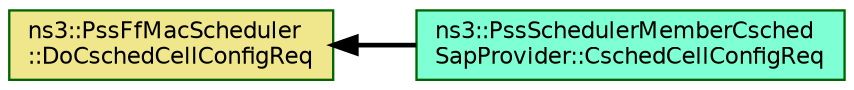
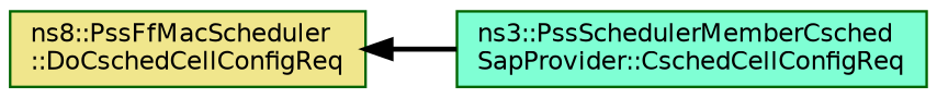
  digraph {
    rankdir=LR
    node [color=darkgreen fontname=Helvetica fontsize=10 shape=record style=filled]
-   n1 [fillcolor=khaki fontcolor=black height=0.2 label="ns3::PssFfMacScheduler\l::DoCschedCellConfigReq" width=0.4]
+   n1 [fillcolor=khaki fontcolor=black height=0.2 label="ns8::PssFfMacScheduler\l::DoCschedCellConfigReq" width=0.4]
    n2 [fillcolor=aquamarine height=0.2 label="ns3::PssSchedulerMemberCsched\lSapProvider::CschedCellConfigReq" width=0.4]
    n1 -> n2 [color=black dir=back fontname=Helvetica fontsize=10 labelfontname=Helvetica labelfontsize=10 style=bold]
  }
